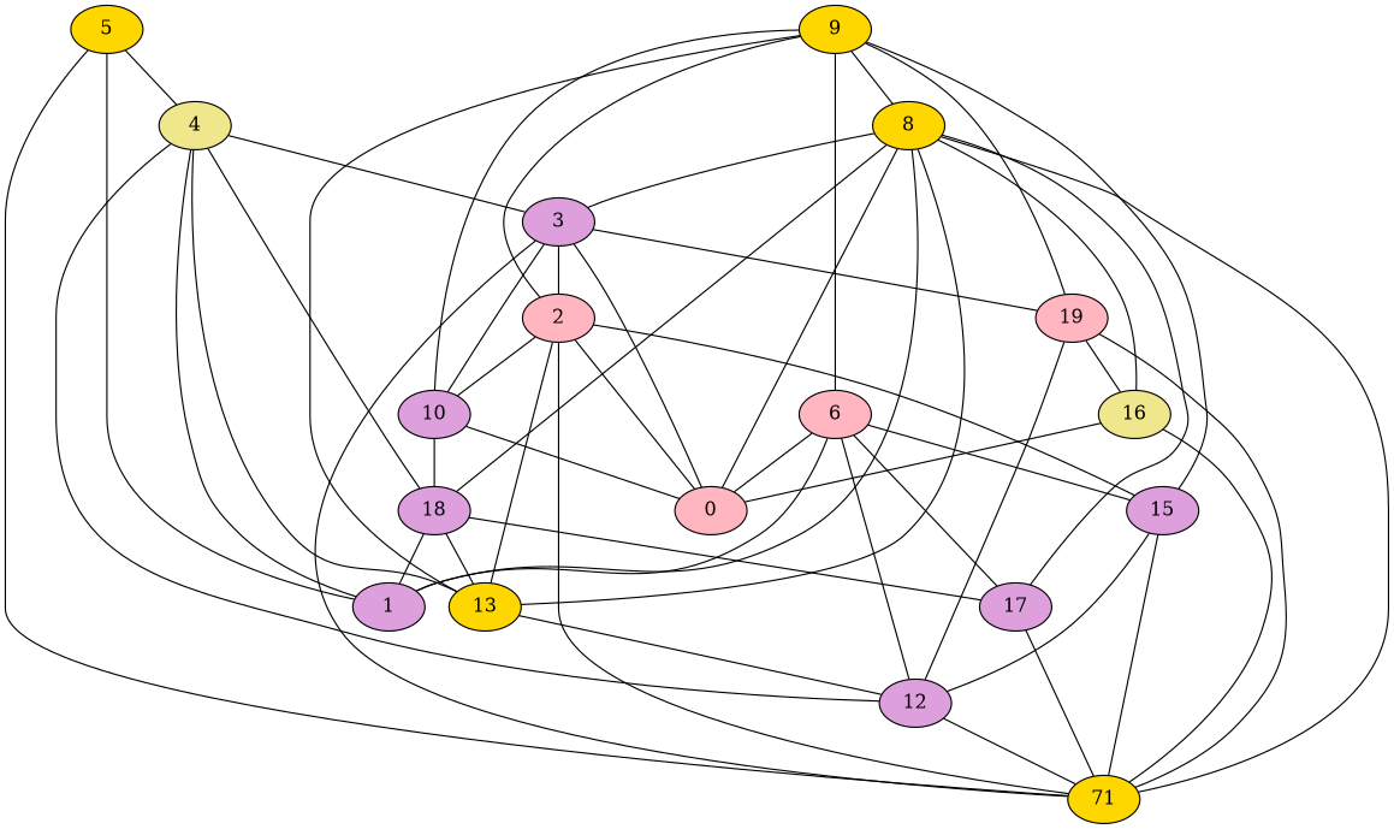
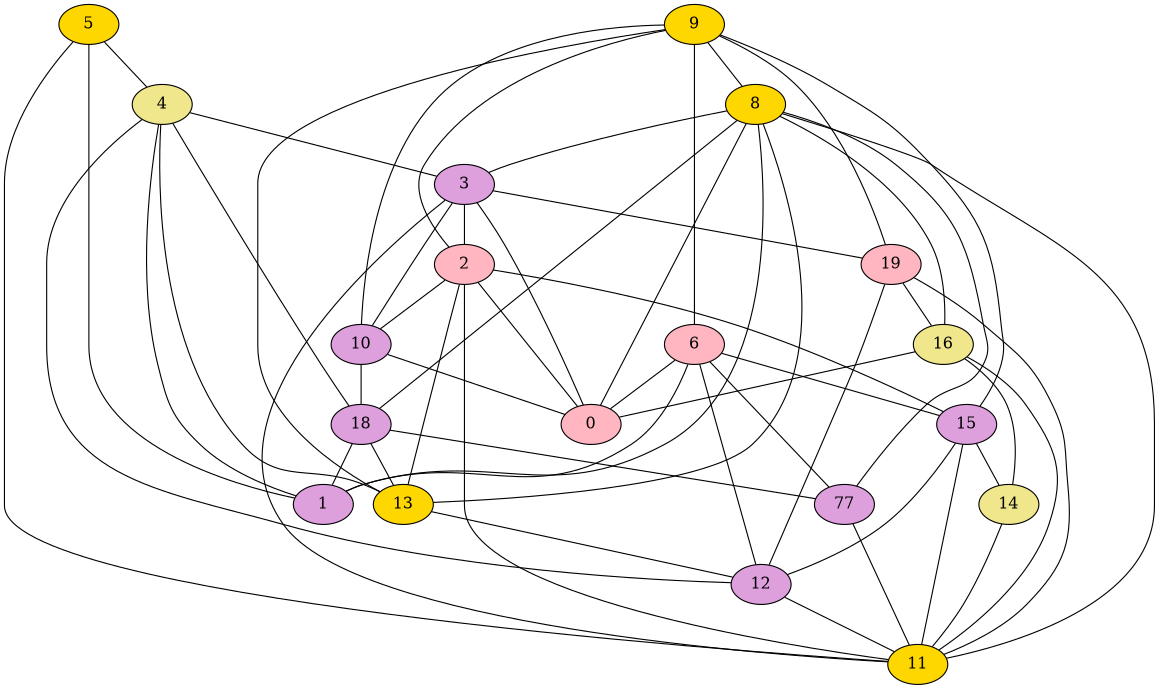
  digraph {
    node [fillcolor=plum style=filled]
    edge [color=black dir=none]
    5 [fillcolor=gold]
    1
    4 [fillcolor=khaki]
-   11 [fillcolor=gold label=71]
+   11 [fillcolor=gold]
    12
    18
    3
    13 [fillcolor=gold]
-   17
+   17 [label=77]
    0 [fillcolor=lightpink]
    2 [fillcolor=lightpink]
    10
    19 [fillcolor=lightpink]
+   14 [fillcolor=khaki]
    8 [fillcolor=gold]
    16 [fillcolor=khaki]
    15
    6 [fillcolor=lightpink]
    9 [fillcolor=gold]
    subgraph sub_1 {
      5
      1
      4
      11
      12
      18
      3
      13
      17
      0
      2
      10
      19
+     14
      8
      16
      15
      6
      9
    }
    5 -> 1
    5 -> 4
    5 -> 11
    4 -> 1
    4 -> 12
    4 -> 18
    4 -> 3
    4 -> 13
    12 -> 11
    18 -> 1
    18 -> 13
    18 -> 17
    3 -> 11
    3 -> 0
    3 -> 2
    3 -> 10
    3 -> 19
    13 -> 12
    17 -> 11
    2 -> 11
    2 -> 13
    2 -> 0
    2 -> 10
    2 -> 15
    10 -> 18
    10 -> 0
    19 -> 11
    19 -> 12
    19 -> 16
+   14 -> 11
    8 -> 1
    8 -> 11
    8 -> 18
    8 -> 3
    8 -> 13
    8 -> 17
    8 -> 0
    8 -> 16
    16 -> 11
    16 -> 0
+   16 -> 14
    15 -> 11
    15 -> 12
+   15 -> 14
    6 -> 1
    6 -> 12
    6 -> 17
    6 -> 0
    6 -> 15
    9 -> 13
    9 -> 2
    9 -> 10
    9 -> 19
    9 -> 8
    9 -> 15
    9 -> 6
  }
